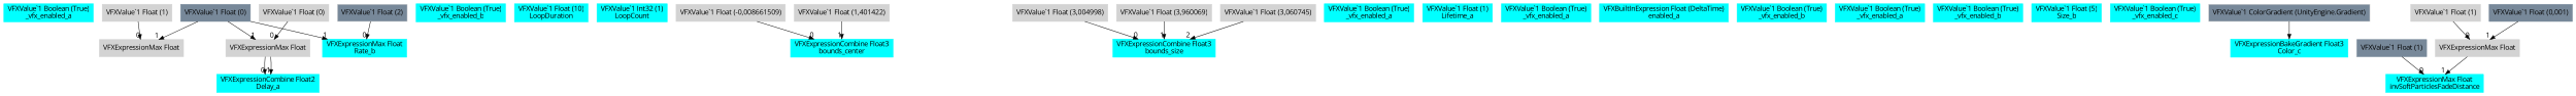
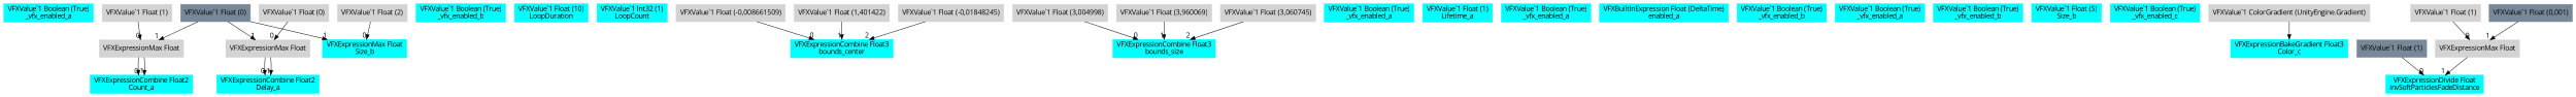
  digraph {
    fontname="Open Sans"
    node [color=cyan fontname="Open Sans" shape=box style=filled]
    edge [fontname="Open Sans" headlabel=0]
    n1 [label="VFXValue`1 Boolean (True)\n_vfx_enabled_a"]
+   n2 [label="VFXExpressionCombine Float2\nCount_a"]
    n3 [color=lightgray label="VFXExpressionMax Float"]
    n4 [color=lightgray label="VFXValue`1 Float (1)"]
    n5 [color=lightslategray label="VFXValue`1 Float (0)"]
    n6 [color=lightgray label="VFXExpressionMax Float"]
-   n7 [label="VFXExpressionMax Float\nRate_b"]
+   n7 [label="VFXExpressionMax Float\nSize_b"]
    n8 [label="VFXExpressionCombine Float2\nDelay_a"]
    n9 [color=lightgray label="VFXValue`1 Float (0)"]
    n10 [label="VFXValue`1 Boolean (True)\n_vfx_enabled_b"]
-   n11 [color=lightgray label="VFXValue`1 Float (2)" fillcolor=lightslategray]
+   n11 [color=lightgray label="VFXValue`1 Float (2)"]
    n12 [label="VFXValue`1 Float (10)\nLoopDuration"]
    n13 [label="VFXValue`1 Int32 (1)\nLoopCount"]
    n14 [label="VFXExpressionCombine Float3\nbounds_center"]
    n15 [color=lightgray label="VFXValue`1 Float (-0,008661509)"]
    n16 [color=lightgray label="VFXValue`1 Float (1,401422)"]
+   n17 [color=lightgray label="VFXValue`1 Float (-0,01848245)"]
    n18 [label="VFXExpressionCombine Float3\nbounds_size"]
    n19 [color=lightgray label="VFXValue`1 Float (3,004998)"]
    n20 [color=lightgray label="VFXValue`1 Float (3,960069)"]
    n21 [color=lightgray label="VFXValue`1 Float (3,060745)"]
    n22 [label="VFXValue`1 Boolean (True)\n_vfx_enabled_a"]
    n23 [label="VFXValue`1 Float (1)\nLifetime_a"]
    n24 [label="VFXValue`1 Boolean (True)\n_vfx_enabled_a"]
    n25 [label="VFXBuiltInExpression Float (DeltaTime)\nenabled_a"]
    n26 [label="VFXValue`1 Boolean (True)\n_vfx_enabled_b"]
    n27 [label="VFXValue`1 Boolean (True)\n_vfx_enabled_a"]
    n28 [label="VFXValue`1 Boolean (True)\n_vfx_enabled_b"]
    n29 [label="VFXValue`1 Float (5)\nSize_b"]
    n30 [label="VFXValue`1 Boolean (True)\n_vfx_enabled_c"]
    n31 [label="VFXExpressionBakeGradient Float3\nColor_c"]
-   n32 [color=lightgray label="VFXValue`1 ColorGradient (UnityEngine.Gradient)" fillcolor=lightslategray]
-   n33 [label="VFXExpressionMax Float\ninvSoftParticlesFadeDistance"]
+   n32 [color=lightgray label="VFXValue`1 ColorGradient (UnityEngine.Gradient)"]
+   n33 [label="VFXExpressionDivide Float\ninvSoftParticlesFadeDistance"]
    n34 [color=lightslategray label="VFXValue`1 Float (1)"]
    n35 [color=lightgray label="VFXExpressionMax Float"]
    n36 [color=lightgray label="VFXValue`1 Float (1)"]
    n37 [color=lightslategray label="VFXValue`1 Float (0,001)"]
+   n3 -> n2
+   n3 -> n2 [headlabel=1]
    n4 -> n3
    n5 -> n3 [headlabel=1]
    n5 -> n6 [headlabel=1]
    n5 -> n7 [headlabel=1]
    n6 -> n8
    n6 -> n8 [headlabel=1]
    n9 -> n6
    n11 -> n7
    n15 -> n14
    n16 -> n14 [headlabel=1]
+   n17 -> n14 [headlabel=2]
    n19 -> n18
    n20 -> n18 [headlabel=1]
    n21 -> n18 [headlabel=2]
    n32 -> n31 [headlabel=""]
    n34 -> n33
    n35 -> n33 [headlabel=1]
    n36 -> n35
    n37 -> n35 [headlabel=1]
  }
